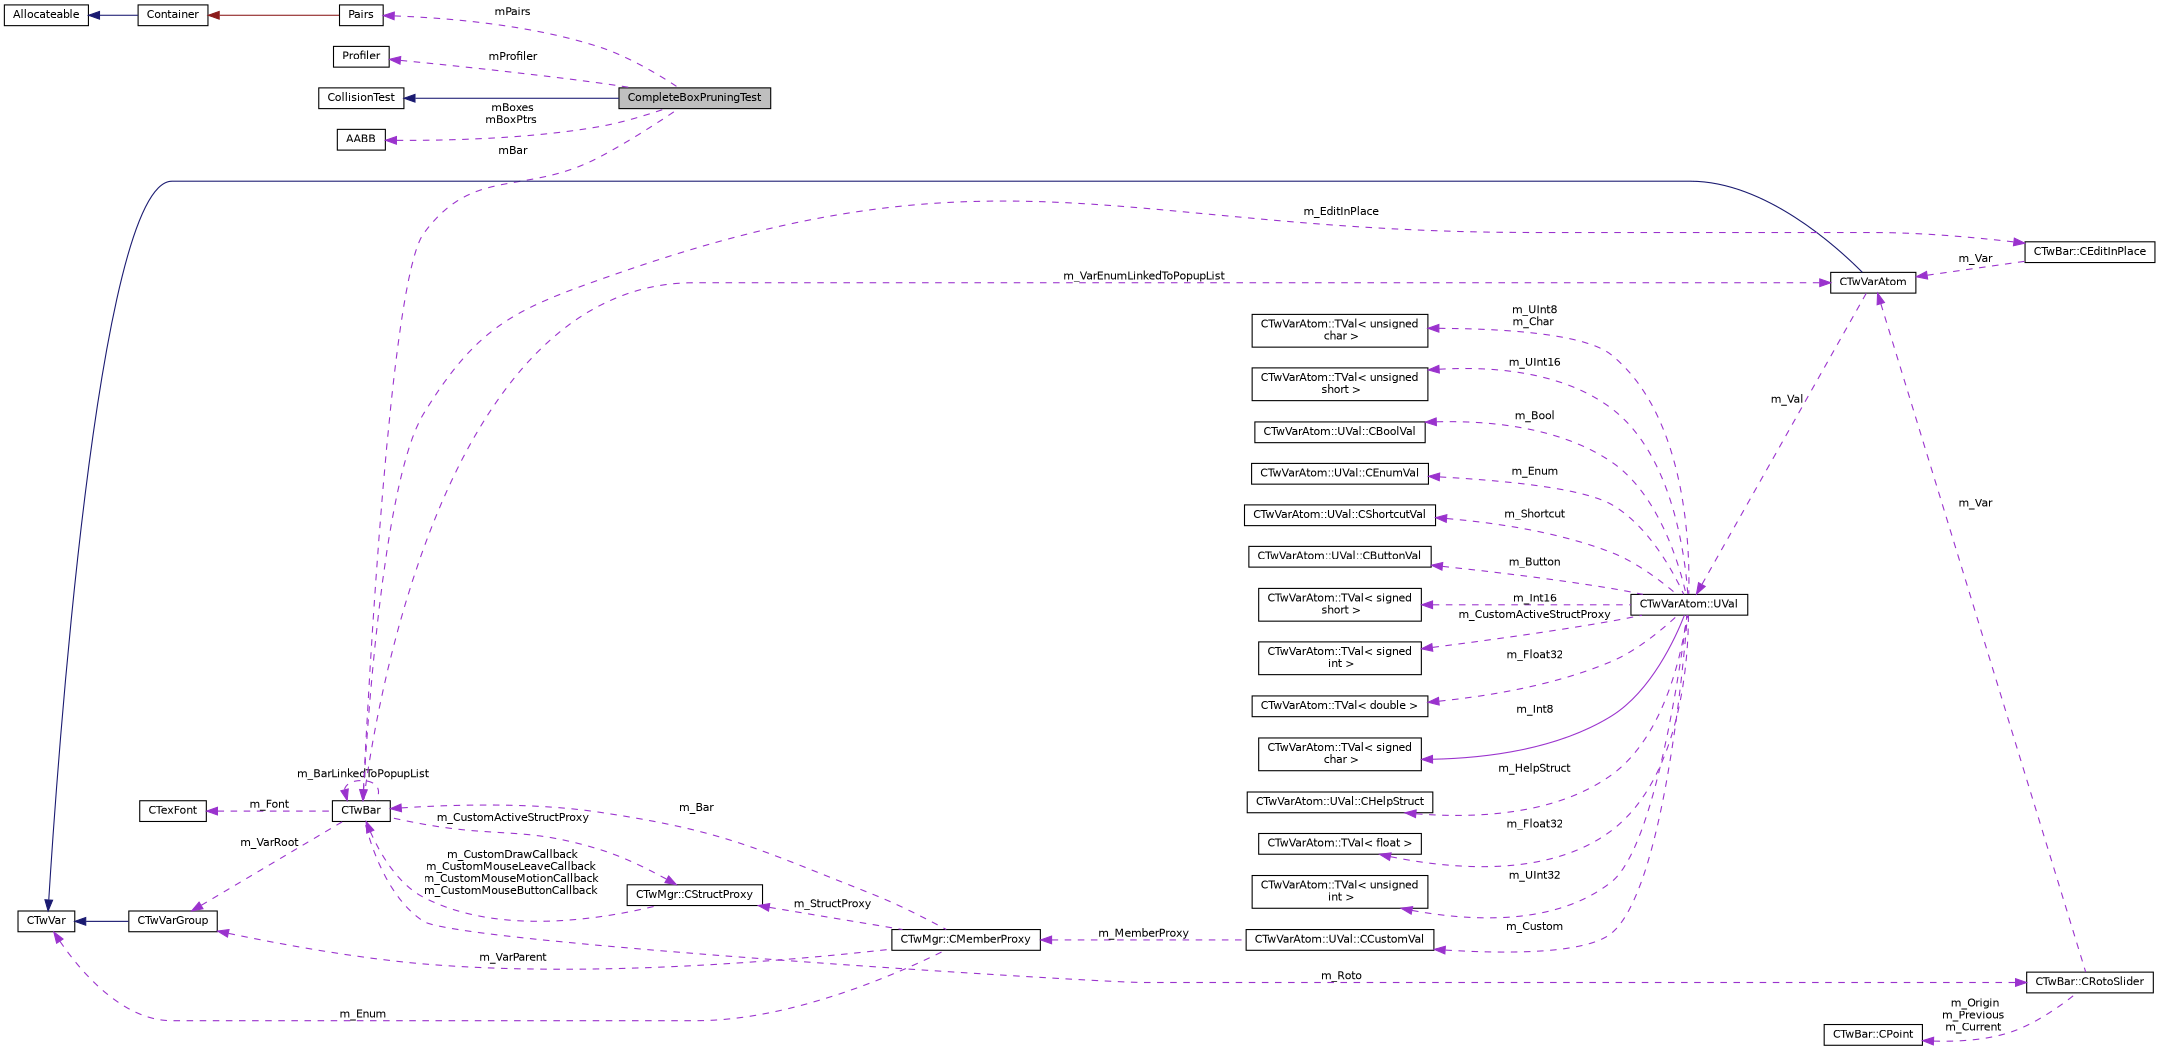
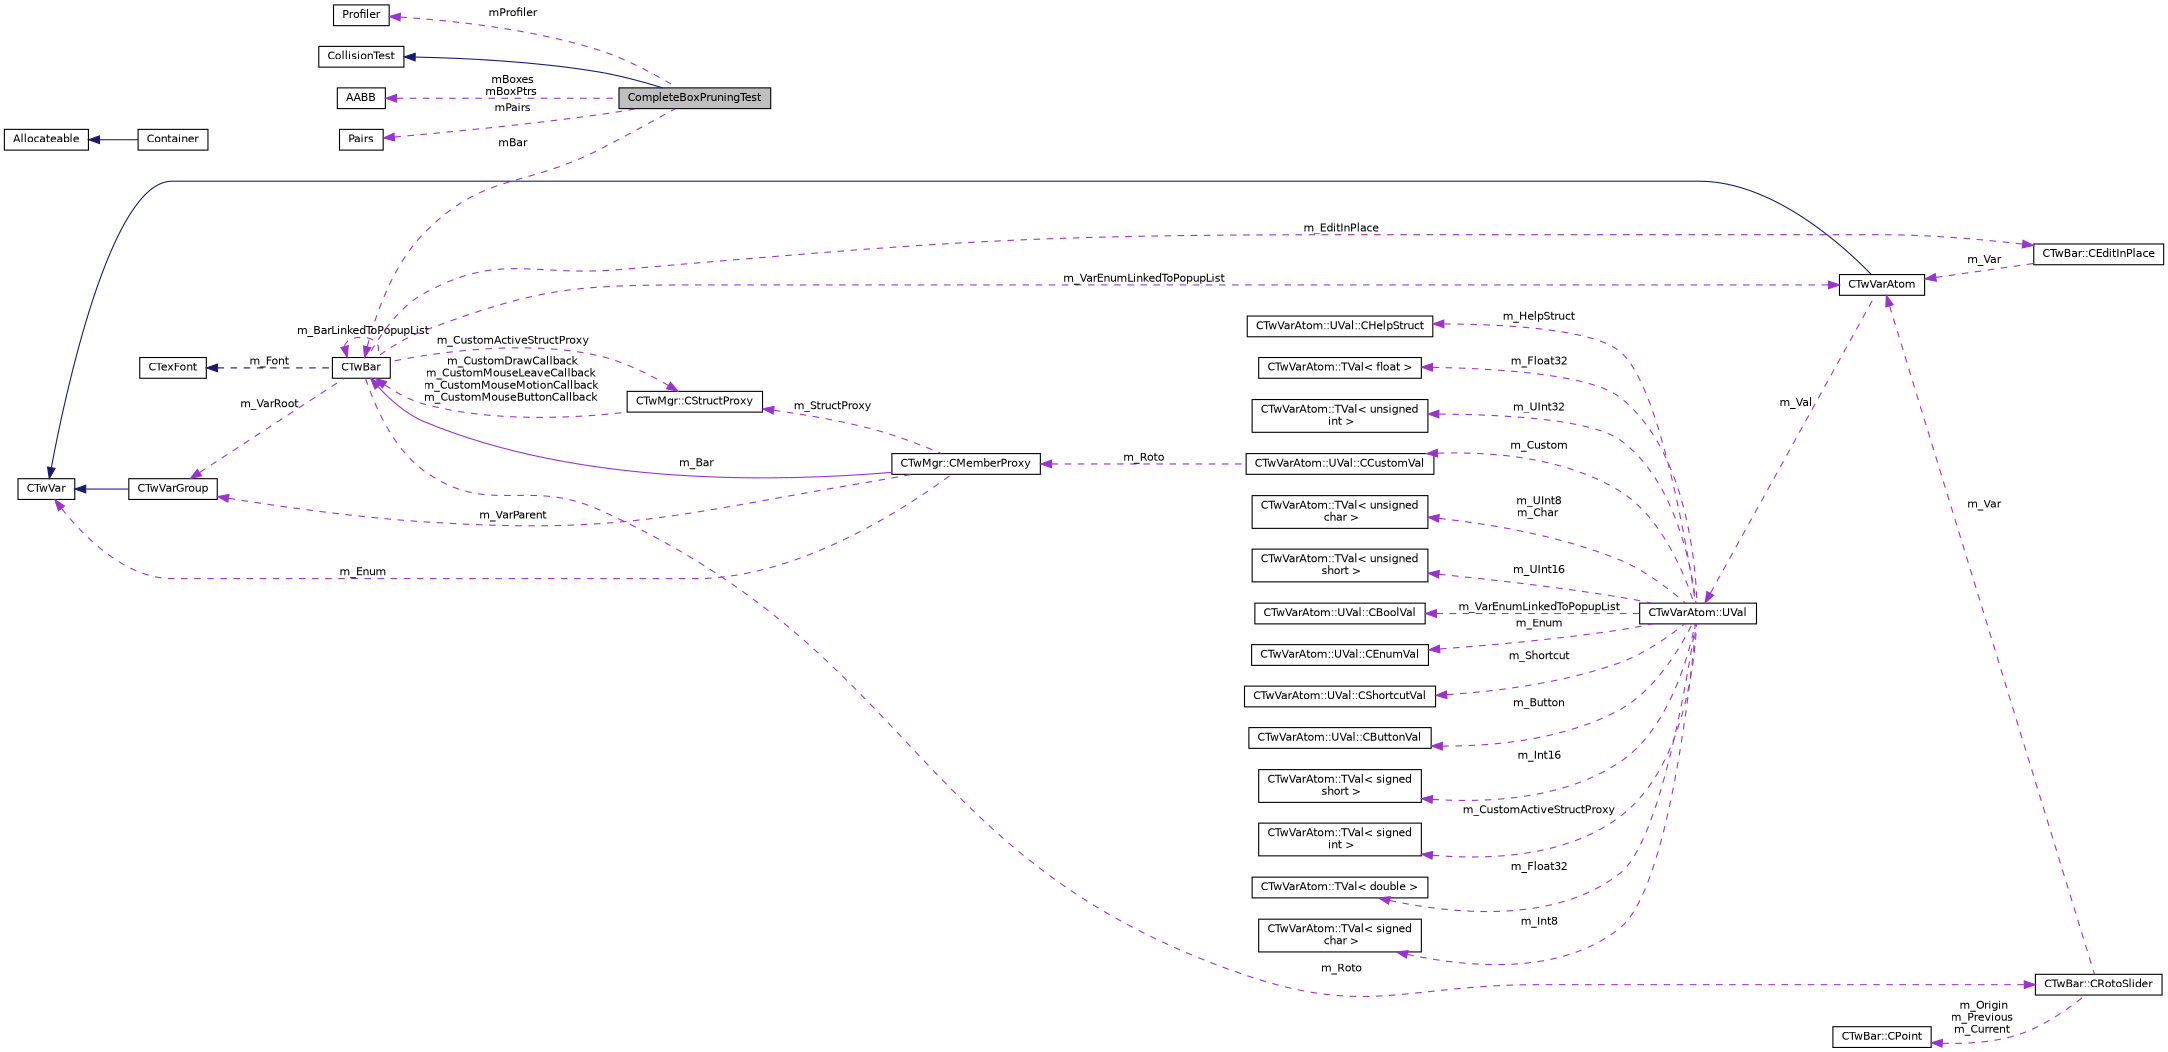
  digraph {
    rankdir=LR
    node [color=black fillcolor=white fontname=Helvetica fontsize=10 shape=record style=filled]
    edge [color=darkorchid3 dir=back fontname=Helvetica fontsize=10 labelfontname=Helvetica labelfontsize=10 style=dashed]
    n1 [fillcolor=grey75 fontcolor=black height=0.2 label=CompleteBoxPruningTest width=0.4]
    n2 [height=0.2 label=CollisionTest width=0.4]
    n3 [height=0.2 label=AABB width=0.4]
    n4 [height=0.2 label=Pairs width=0.4]
    n5 [height=0.2 label=Container width=0.4]
    n6 [height=0.2 label=Allocateable width=0.4]
    n7 [height=0.2 label=Profiler width=0.4]
    n8 [height=0.2 label=CTwBar width=0.4]
    n9 [height=0.2 label="CTwMgr::CStructProxy" width=0.4]
    n10 [height=0.2 label="CTwMgr::CMemberProxy" width=0.4]
    n11 [height=0.2 label="CTwVarAtom::UVal::CCustomVal" width=0.4]
    n12 [height=0.2 label=CTwVarGroup width=0.4]
    n13 [height=0.2 label=CTwVar width=0.4]
    n14 [height=0.2 label=CTwVarAtom width=0.4]
    n15 [height=0.2 label="CTwBar::CEditInPlace" width=0.4]
    n16 [height=0.2 label="CTwBar::CRotoSlider" width=0.4]
    n17 [height=0.2 label=CTexFont width=0.4]
    n18 [height=0.2 label="CTwVarAtom::UVal" width=0.4]
    n19 [height=0.2 label="CTwVarAtom::TVal\< signed\l short \>" width=0.4]
    n20 [height=0.2 label="CTwVarAtom::TVal\< signed\l int \>" width=0.4]
    n21 [height=0.2 label="CTwVarAtom::TVal\< double \>" width=0.4]
    n22 [height=0.2 label="CTwVarAtom::TVal\< signed\l char \>" width=0.4]
    n23 [height=0.2 label="CTwVarAtom::UVal::CHelpStruct" width=0.4]
    n24 [height=0.2 label="CTwVarAtom::TVal\< float \>" width=0.4]
    n25 [height=0.2 label="CTwVarAtom::TVal\< unsigned\l int \>" width=0.4]
    n26 [height=0.2 label="CTwVarAtom::TVal\< unsigned\l char \>" width=0.4]
    n27 [height=0.2 label="CTwVarAtom::TVal\< unsigned\l short \>" width=0.4]
    n28 [height=0.2 label="CTwVarAtom::UVal::CBoolVal" width=0.4]
    n29 [height=0.2 label="CTwVarAtom::UVal::CShortcutVal" width=0.4]
    n30 [height=0.2 label="CTwVarAtom::UVal::CEnumVal" width=0.4]
    n31 [height=0.2 label="CTwVarAtom::UVal::CButtonVal" width=0.4]
    n32 [height=0.2 label="CTwBar::CPoint" width=0.4]
    n2 -> n1 [color=midnightblue style=solid]
    n3 -> n1 [label=" mBoxes\nmBoxPtrs"]
    n4 -> n1 [label=" mPairs"]
-   n5 -> n4 [color=firebrick4 style=solid]
    n6 -> n5 [color=midnightblue style=solid]
    n7 -> n1 [label=" mProfiler"]
    n8 -> n1 [label=" mBar"]
    n8 -> n8 [label=" m_BarLinkedToPopupList"]
    n8 -> n9 [label=" m_CustomDrawCallback\nm_CustomMouseLeaveCallback\nm_CustomMouseMotionCallback\nm_CustomMouseButtonCallback"]
-   n8 -> n10 [label=" m_Bar"]
+   n8 -> n10 [label=" m_Bar" style=solid]
    n9 -> n8 [label=" m_CustomActiveStructProxy"]
    n9 -> n10 [label=" m_StructProxy"]
-   n10 -> n11 [label=" m_MemberProxy"]
+   n10 -> n11 [label=" m_Roto"]
    n11 -> n18 [label=" m_Custom"]
    n12 -> n8 [label=" m_VarRoot"]
    n12 -> n10 [label=" m_VarParent"]
    n13 -> n10 [label=" m_Enum"]
    n13 -> n12 [color=midnightblue style=solid]
    n13 -> n14 [color=midnightblue style=solid]
    n14 -> n8 [label=" m_VarEnumLinkedToPopupList"]
    n14 -> n15 [label=" m_Var"]
    n14 -> n16 [label=" m_Var"]
    n15 -> n8 [label=" m_EditInPlace"]
    n16 -> n8 [label=" m_Roto"]
-   n17 -> n8 [label=" m_Font"]
+   n17 -> n8 [color=midnightblue label=" m_Font"]
    n18 -> n14 [label=" m_Val"]
    n19 -> n18 [label=" m_Int16"]
    n20 -> n18 [label=" m_CustomActiveStructProxy"]
    n21 -> n18 [label=" m_Float32"]
-   n22 -> n18 [label=" m_Int8" style=solid]
+   n22 -> n18 [label=" m_Int8"]
    n23 -> n18 [label=" m_HelpStruct"]
    n24 -> n18 [label=" m_Float32"]
    n25 -> n18 [label=" m_UInt32"]
    n26 -> n18 [label=" m_UInt8\nm_Char"]
    n27 -> n18 [label=" m_UInt16"]
-   n28 -> n18 [label=" m_Bool"]
+   n28 -> n18 [label=" m_VarEnumLinkedToPopupList"]
    n29 -> n18 [label=" m_Shortcut"]
    n30 -> n18 [label=" m_Enum"]
    n31 -> n18 [label=" m_Button"]
    n32 -> n16 [label=" m_Origin\nm_Previous\nm_Current"]
  }
